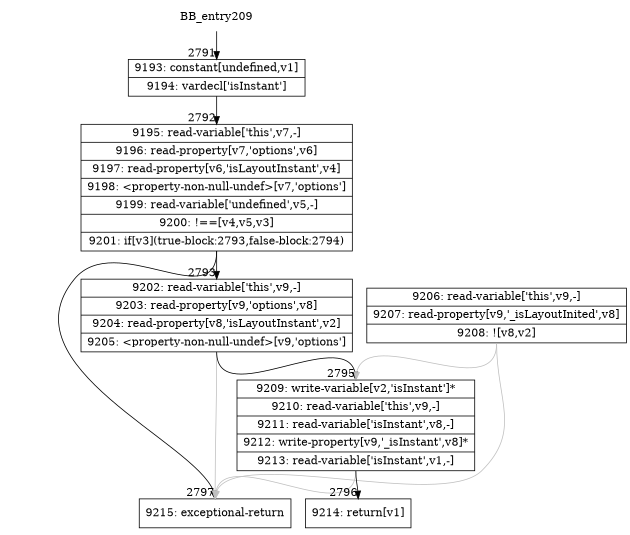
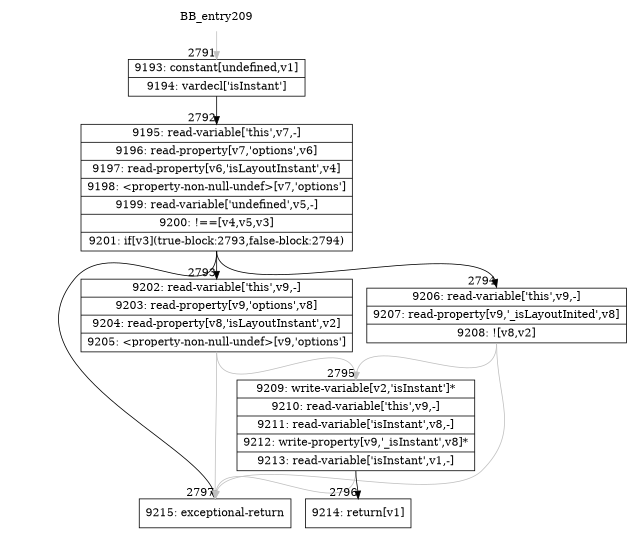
  digraph {
    rankdir=TD
    node [shape=record]
    edge [headport=n tailport=s]
    n1 [label=BB_entry209 shape=none]
    n2 [label="{9193: constant[undefined,v1]|9194: vardecl['isInstant']}"]
    n3 [label="{9195: read-variable['this',v7,-]|9196: read-property[v7,'options',v6]|9197: read-property[v6,'isLayoutInstant',v4]|9198: \<property-non-null-undef\>[v7,'options']|9199: read-variable['undefined',v5,-]|9200: !==[v4,v5,v3]|9201: if[v3](true-block:2793,false-block:2794)}"]
    n4 [label="{9202: read-variable['this',v9,-]|9203: read-property[v9,'options',v8]|9204: read-property[v8,'isLayoutInstant',v2]|9205: \<property-non-null-undef\>[v9,'options']}"]
    n5 [label="{9206: read-variable['this',v9,-]|9207: read-property[v9,'_isLayoutInited',v8]|9208: ![v8,v2]}"]
    n6 [label="{9215: exceptional-return}"]
    n7 [label="{9209: write-variable[v2,'isInstant']*|9210: read-variable['this',v9,-]|9211: read-variable['isInstant',v8,-]|9212: write-property[v9,'_isInstant',v8]*|9213: read-variable['isInstant',v1,-]}"]
    n8 [label="{9214: return[v1]}"]
-   n1 -> n2 [headlabel="    2791"]
+   n1 -> n2 [headlabel="    2791" color=gray]
    n2 -> n3 [headlabel="      2792"]
    n3 -> n4 [headlabel="      2793"]
+   n3 -> n5 [headlabel="      2794"]
    n3 -> n6 [color=black headlabel="      2797"]
    n4 -> n6 [color=gray]
-   n4 -> n7 [headlabel="      2795"]
+   n4 -> n7 [headlabel="      2795" color=gray]
    n5 -> n6 [color=gray]
    n5 -> n7 [color=gray]
    n7 -> n6 [color=gray]
    n7 -> n8 [headlabel="      2796"]
  }
